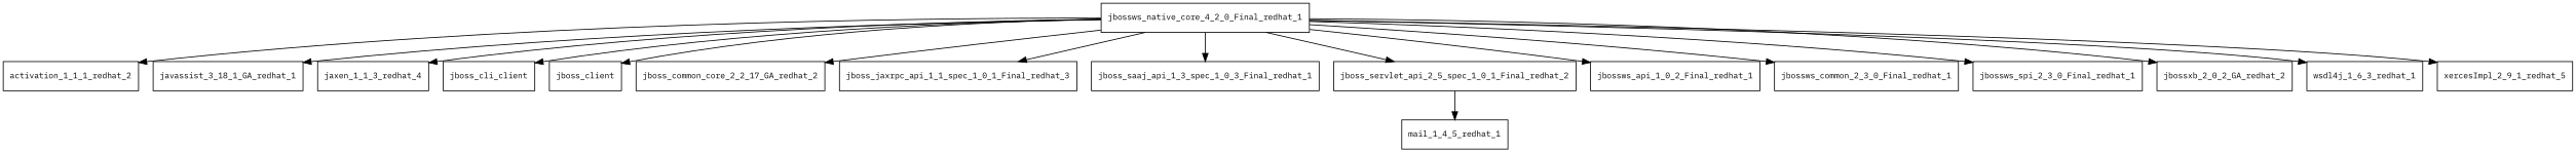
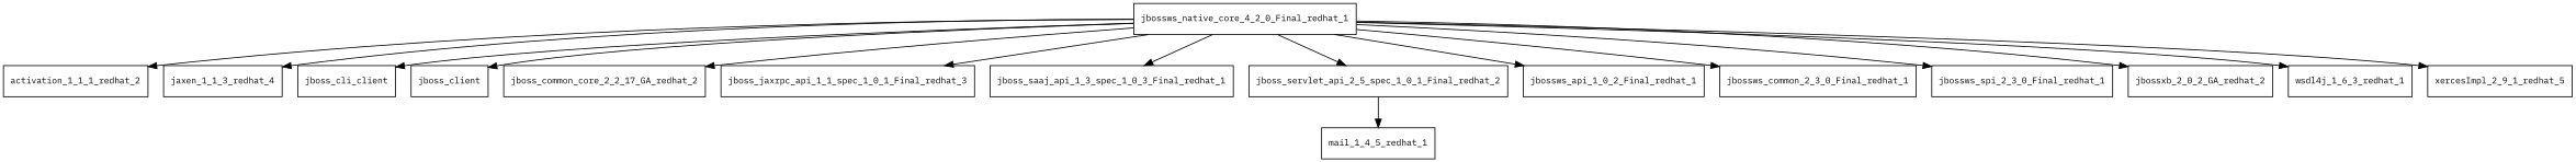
  digraph {
    fontname="IBM Plex Mono"
    node [fontname="IBM Plex Mono" fontsize=10.0 shape=box]
    edge [fontname="IBM Plex Mono"]
    jbossws_native_core_4_2_0_Final_redhat_1
    activation_1_1_1_redhat_2
-   javassist_3_18_1_GA_redhat_1
    jaxen_1_1_3_redhat_4
    jboss_cli_client
    jboss_client
    jboss_common_core_2_2_17_GA_redhat_2
    jboss_jaxrpc_api_1_1_spec_1_0_1_Final_redhat_3
    jboss_saaj_api_1_3_spec_1_0_3_Final_redhat_1
    jboss_servlet_api_2_5_spec_1_0_1_Final_redhat_2
    jbossws_api_1_0_2_Final_redhat_1
    jbossws_common_2_3_0_Final_redhat_1
    jbossws_spi_2_3_0_Final_redhat_1
    n14 [label=jbossxb_2_0_2_GA_redhat_2]
    wsdl4j_1_6_3_redhat_1
    xercesImpl_2_9_1_redhat_5
    mail_1_4_5_redhat_1
    jbossws_native_core_4_2_0_Final_redhat_1 -> activation_1_1_1_redhat_2
-   jbossws_native_core_4_2_0_Final_redhat_1 -> javassist_3_18_1_GA_redhat_1
    jbossws_native_core_4_2_0_Final_redhat_1 -> jaxen_1_1_3_redhat_4
    jbossws_native_core_4_2_0_Final_redhat_1 -> jboss_cli_client
    jbossws_native_core_4_2_0_Final_redhat_1 -> jboss_client
    jbossws_native_core_4_2_0_Final_redhat_1 -> jboss_common_core_2_2_17_GA_redhat_2
    jbossws_native_core_4_2_0_Final_redhat_1 -> jboss_jaxrpc_api_1_1_spec_1_0_1_Final_redhat_3
    jbossws_native_core_4_2_0_Final_redhat_1 -> jboss_saaj_api_1_3_spec_1_0_3_Final_redhat_1
    jbossws_native_core_4_2_0_Final_redhat_1 -> jboss_servlet_api_2_5_spec_1_0_1_Final_redhat_2
    jbossws_native_core_4_2_0_Final_redhat_1 -> jbossws_api_1_0_2_Final_redhat_1
    jbossws_native_core_4_2_0_Final_redhat_1 -> jbossws_common_2_3_0_Final_redhat_1
    jbossws_native_core_4_2_0_Final_redhat_1 -> jbossws_spi_2_3_0_Final_redhat_1
    jbossws_native_core_4_2_0_Final_redhat_1 -> n14
    jbossws_native_core_4_2_0_Final_redhat_1 -> wsdl4j_1_6_3_redhat_1
    jbossws_native_core_4_2_0_Final_redhat_1 -> xercesImpl_2_9_1_redhat_5
    jboss_servlet_api_2_5_spec_1_0_1_Final_redhat_2 -> mail_1_4_5_redhat_1
  }
